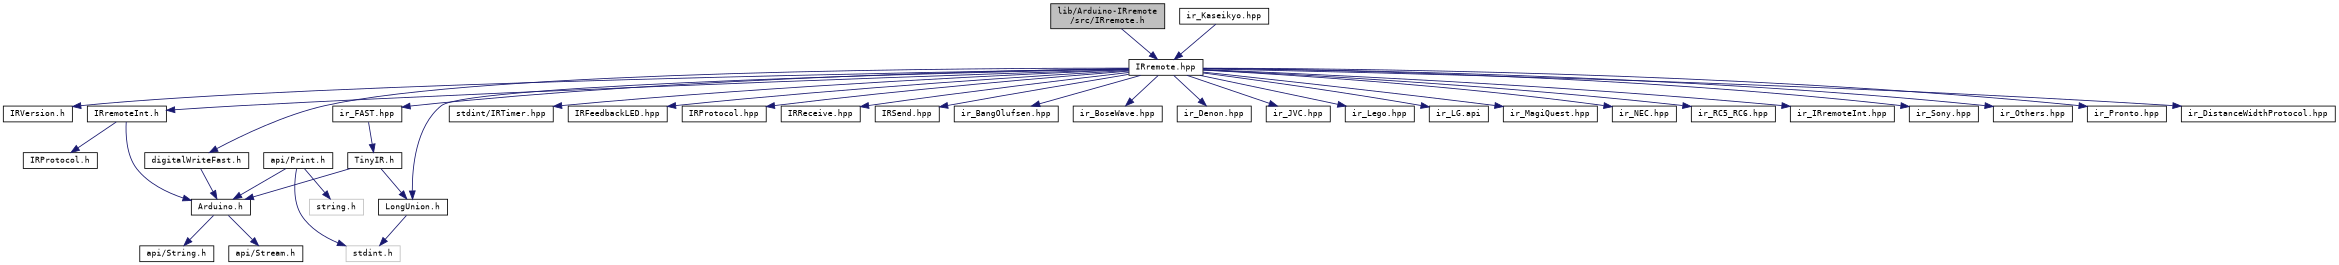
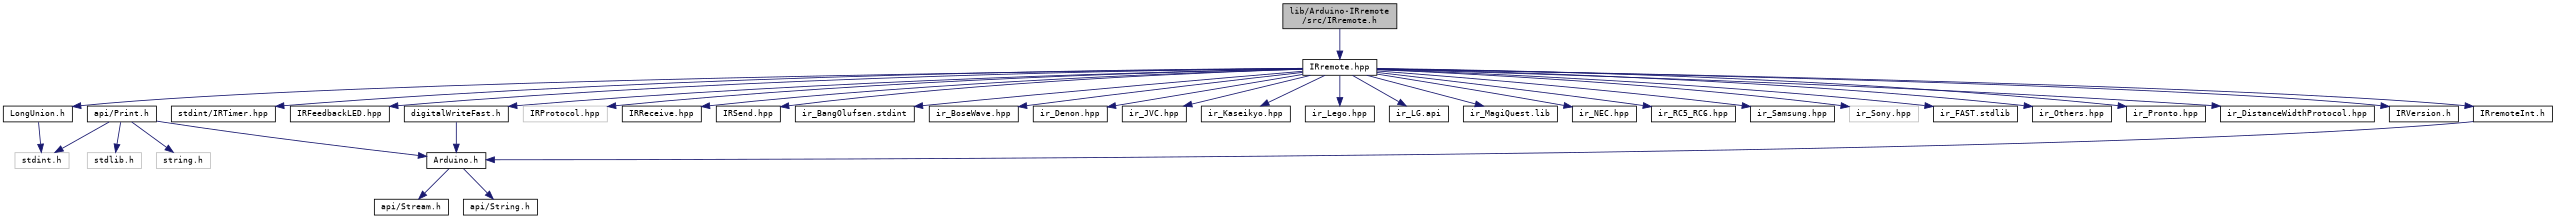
  digraph {
    fontname="DejaVu Sans Mono"
    node [color=black fillcolor=white fontname="DejaVu Sans Mono" fontsize=10 shape=record style=filled]
    edge [color=midnightblue fontname="DejaVu Sans Mono" fontsize=10 labelfontname=Helvetica labelfontsize=10 style=solid]
    n1 [fillcolor=grey75 fontcolor=black height=0.2 label="lib/Arduino-IRremote\l/src/IRremote.h" width=0.4]
    n2 [height=0.2 label="IRremote.hpp" width=0.4]
    n3 [height=0.2 label="IRVersion.h" width=0.4]
    n4 [height=0.2 label="IRremoteInt.h" width=0.4]
    n5 [height=0.2 label="digitalWriteFast.h" width=0.4]
    n6 [height=0.2 label="stdint/IRTimer.hpp" width=0.4]
    n7 [height=0.2 label="IRFeedbackLED.hpp" width=0.4]
    n8 [height=0.2 label="LongUnion.h" width=0.4]
-   n9 [height=0.2 label="IRProtocol.hpp" width=0.4]
+   n9 [color=grey75 height=0.2 label="IRProtocol.hpp" width=0.4]
    n10 [height=0.2 label="IRReceive.hpp" width=0.4]
    n11 [height=0.2 label="IRSend.hpp" width=0.4]
-   n12 [height=0.2 label="ir_BangOlufsen.hpp" width=0.4]
+   n12 [height=0.2 label="ir_BangOlufsen.stdint" width=0.4]
    n13 [height=0.2 label="ir_BoseWave.hpp" width=0.4]
    n14 [height=0.2 label="ir_Denon.hpp" width=0.4]
    n15 [height=0.2 label="ir_JVC.hpp" width=0.4]
    n16 [height=0.2 label="ir_Kaseikyo.hpp" width=0.4]
    n17 [height=0.2 label="ir_Lego.hpp" width=0.4]
    n18 [height=0.2 label="ir_LG.api" width=0.4]
-   n19 [height=0.2 label="ir_MagiQuest.hpp" width=0.4]
+   n19 [height=0.2 label="ir_MagiQuest.lib" width=0.4]
    n20 [height=0.2 label="ir_NEC.hpp" width=0.4]
    n21 [height=0.2 label="ir_RC5_RC6.hpp" width=0.4]
-   n22 [height=0.2 label="ir_IRremoteInt.hpp" width=0.4]
-   n23 [height=0.2 label="ir_Sony.hpp" width=0.4]
-   n24 [height=0.2 label="ir_FAST.hpp" width=0.4]
+   n22 [height=0.2 label="ir_Samsung.hpp" width=0.4]
+   n23 [color=grey75 height=0.2 label="ir_Sony.hpp" width=0.4]
+   n24 [height=0.2 label="ir_FAST.stdlib" width=0.4]
    n25 [height=0.2 label="ir_Others.hpp" width=0.4]
    n26 [height=0.2 label="ir_Pronto.hpp" width=0.4]
    n27 [height=0.2 label="ir_DistanceWidthProtocol.hpp" width=0.4]
    n28 [height=0.2 label="Arduino.h" width=0.4]
-   n29 [height=0.2 label="IRProtocol.h" width=0.4]
    n30 [color=grey75 height=0.2 label="stdint.h" width=0.4]
-   n31 [height=0.2 label="TinyIR.h" width=0.4]
    n32 [height=0.2 label="api/Stream.h" width=0.4]
    n33 [height=0.2 label="api/String.h" width=0.4]
    n34 [height=0.2 label="api/Print.h" width=0.4]
+   n35 [color=grey75 height=0.2 label="stdlib.h" width=0.4]
    n36 [color=grey75 height=0.2 label="string.h" width=0.4]
    n1 -> n2
    n2 -> n3
    n2 -> n4
    n2 -> n5
    n2 -> n6
    n2 -> n7
    n2 -> n8
    n2 -> n9
    n2 -> n10
    n2 -> n11
    n2 -> n12
    n2 -> n13
    n2 -> n14
    n2 -> n15
-   n16 -> n2
+   n2 -> n16
    n2 -> n17
    n2 -> n18
    n2 -> n19
    n2 -> n20
    n2 -> n21
    n2 -> n22
    n2 -> n23
    n2 -> n24
    n2 -> n25
    n2 -> n26
    n2 -> n27
    n4 -> n28
-   n4 -> n29
    n5 -> n28
    n8 -> n30
-   n24 -> n31
    n28 -> n32
    n28 -> n33
-   n31 -> n8
-   n31 -> n28
    n34 -> n28
    n34 -> n30
+   n34 -> n35
    n34 -> n36
  }
